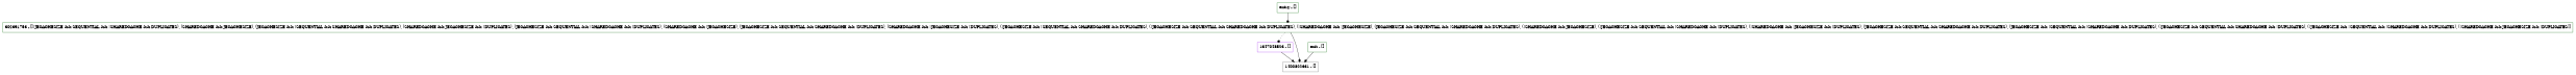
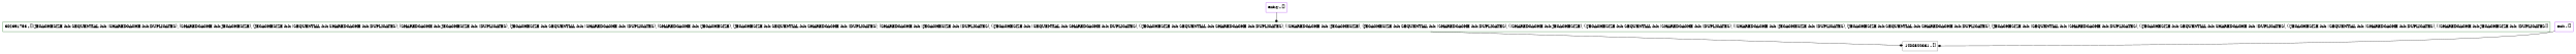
  digraph {
    node [color=purple shape=record]
    edge [arrowhead=dot style=solid]
-   n1 [color=darkgreen label="entry - []"]
+   n1 [label="entry - []"]
    n2 [color=darkgreen label="302391753 - [(!JECACHESIZE && SEQUENTIAL && !SHAREDCACHE && DUPLICATES), (SHAREDCACHE && JECACHESIZE), (JECACHESIZE && !SEQUENTIAL && SHAREDCACHE && DUPLICATES), (SHAREDCACHE && JECACHESIZE && !DUPLICATES), (JECACHESIZE && SEQUENTIAL && !SHAREDCACHE && !DUPLICATES), (SHAREDCACHE && !JECACHESIZE), (JECACHESIZE && SEQUENTIAL && SHAREDCACHE && !DUPLICATES), (SHAREDCACHE && !JECACHESIZE && !DUPLICATES), (!JECACHESIZE && !SEQUENTIAL && SHAREDCACHE && DUPLICATES), (!JECACHESIZE && SEQUENTIAL && SHAREDCACHE && DUPLICATES), (!SHAREDCACHE && !JECACHESIZE), (JECACHESIZE && SEQUENTIAL && !SHAREDCACHE && DUPLICATES), (!SHAREDCACHE && JECACHESIZE), (!JECACHESIZE && SEQUENTIAL && !SHAREDCACHE && !DUPLICATES), (!SHAREDCACHE && !JECACHESIZE && !DUPLICATES), (JECACHESIZE && SEQUENTIAL && SHAREDCACHE && DUPLICATES), (JECACHESIZE && !SEQUENTIAL && !SHAREDCACHE && DUPLICATES), (!JECACHESIZE && SEQUENTIAL && SHAREDCACHE && !DUPLICATES), (!JECACHESIZE && !SEQUENTIAL && !SHAREDCACHE && DUPLICATES), (!SHAREDCACHE && JECACHESIZE && !DUPLICATES)]"]
-   n3 [label="1347048523 - []"]
    n4 [color=gray40 label="1400822331 - []"]
-   n5 [color=darkgreen label="exit - []"]
+   n5 [label="exit - []"]
    n1 -> n2
-   n2 -> n3 [style=dotted]
    n2 -> n4 [arrowhead=diamond]
-   n3 -> n4 [arrowhead=normal]
    n5 -> n4 [arrowhead=diamond]
  }
